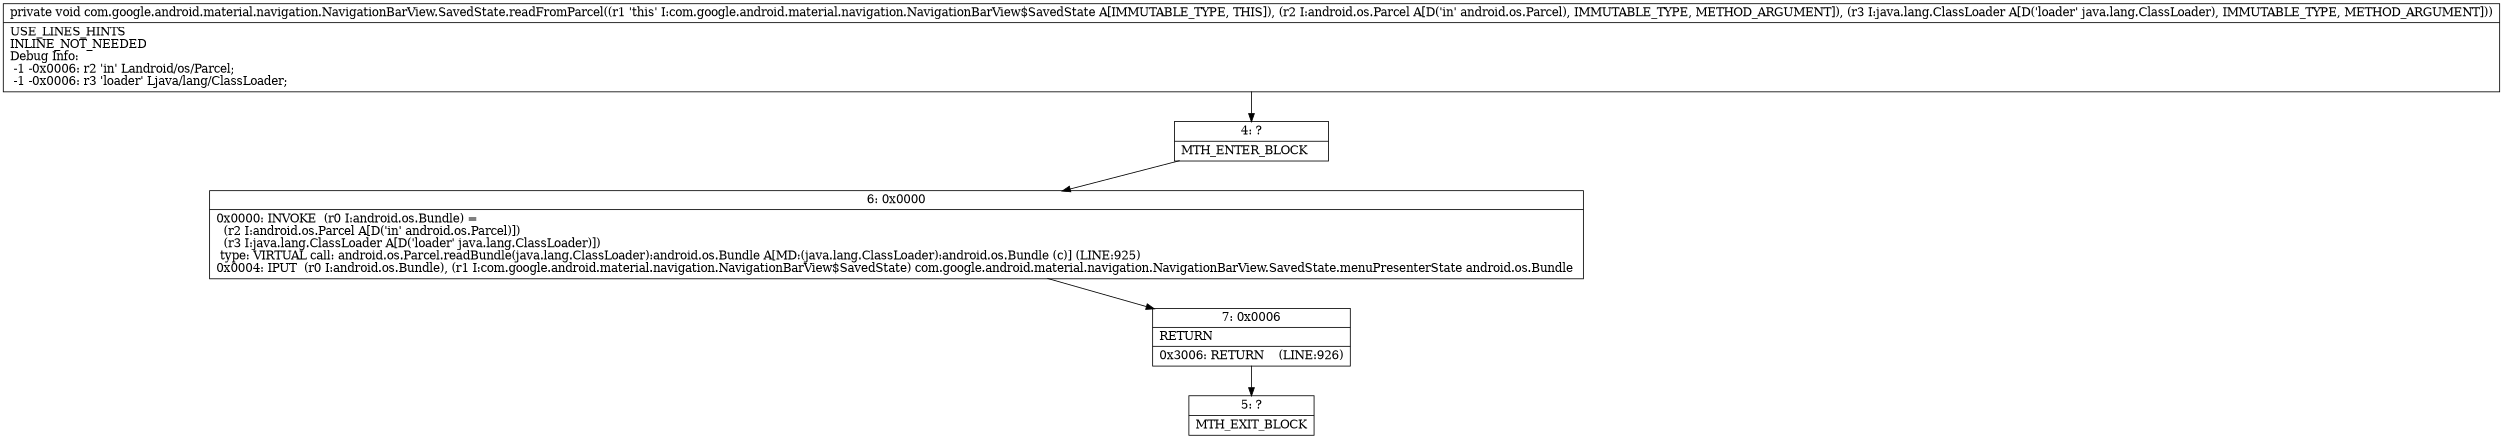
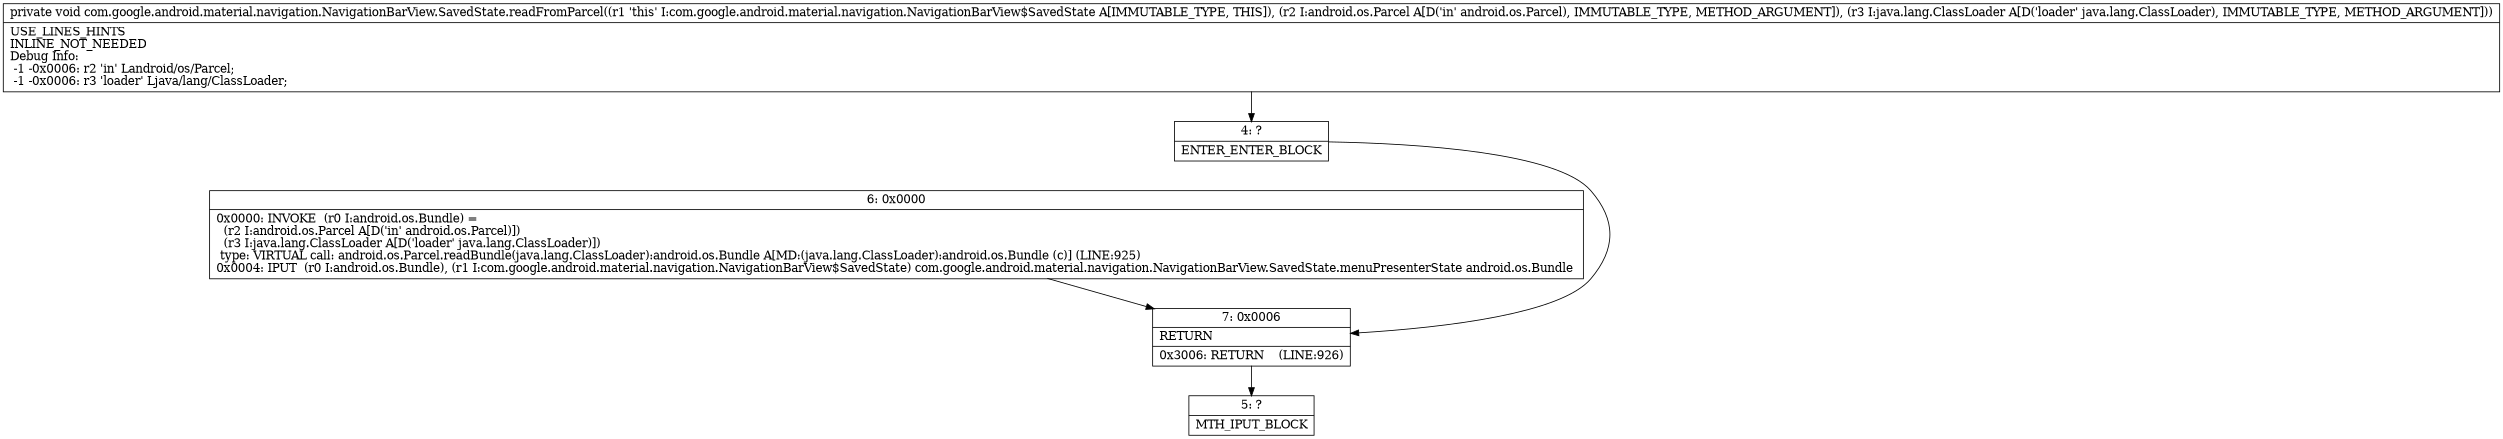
  digraph {
    node [shape=record]
-   n1 [label="{4\:\ ?|MTH_ENTER_BLOCK\l}"]
+   n1 [label="{4\:\ ?|ENTER_ENTER_BLOCK\l}"]
    n2 [label="{6\:\ 0x0000|0x0000: INVOKE  (r0 I:android.os.Bundle) = \l  (r2 I:android.os.Parcel A[D('in' android.os.Parcel)])\l  (r3 I:java.lang.ClassLoader A[D('loader' java.lang.ClassLoader)])\l type: VIRTUAL call: android.os.Parcel.readBundle(java.lang.ClassLoader):android.os.Bundle A[MD:(java.lang.ClassLoader):android.os.Bundle (c)] (LINE:925)\l0x0004: IPUT  (r0 I:android.os.Bundle), (r1 I:com.google.android.material.navigation.NavigationBarView$SavedState) com.google.android.material.navigation.NavigationBarView.SavedState.menuPresenterState android.os.Bundle \l}"]
    n3 [label="{7\:\ 0x0006|RETURN\l|0x3006: RETURN    (LINE:926)\l}"]
-   n4 [label="{5\:\ ?|MTH_EXIT_BLOCK\l}"]
+   n4 [label="{5\:\ ?|MTH_IPUT_BLOCK\l}"]
    n5 [label="{private void com.google.android.material.navigation.NavigationBarView.SavedState.readFromParcel((r1 'this' I:com.google.android.material.navigation.NavigationBarView$SavedState A[IMMUTABLE_TYPE, THIS]), (r2 I:android.os.Parcel A[D('in' android.os.Parcel), IMMUTABLE_TYPE, METHOD_ARGUMENT]), (r3 I:java.lang.ClassLoader A[D('loader' java.lang.ClassLoader), IMMUTABLE_TYPE, METHOD_ARGUMENT]))  | USE_LINES_HINTS\lINLINE_NOT_NEEDED\lDebug Info:\l  \-1 \-0x0006: r2 'in' Landroid\/os\/Parcel;\l  \-1 \-0x0006: r3 'loader' Ljava\/lang\/ClassLoader;\l}"]
-   n1 -> n2
+   n1 -> n3
    n2 -> n3
    n3 -> n4
    n5 -> n1
  }
